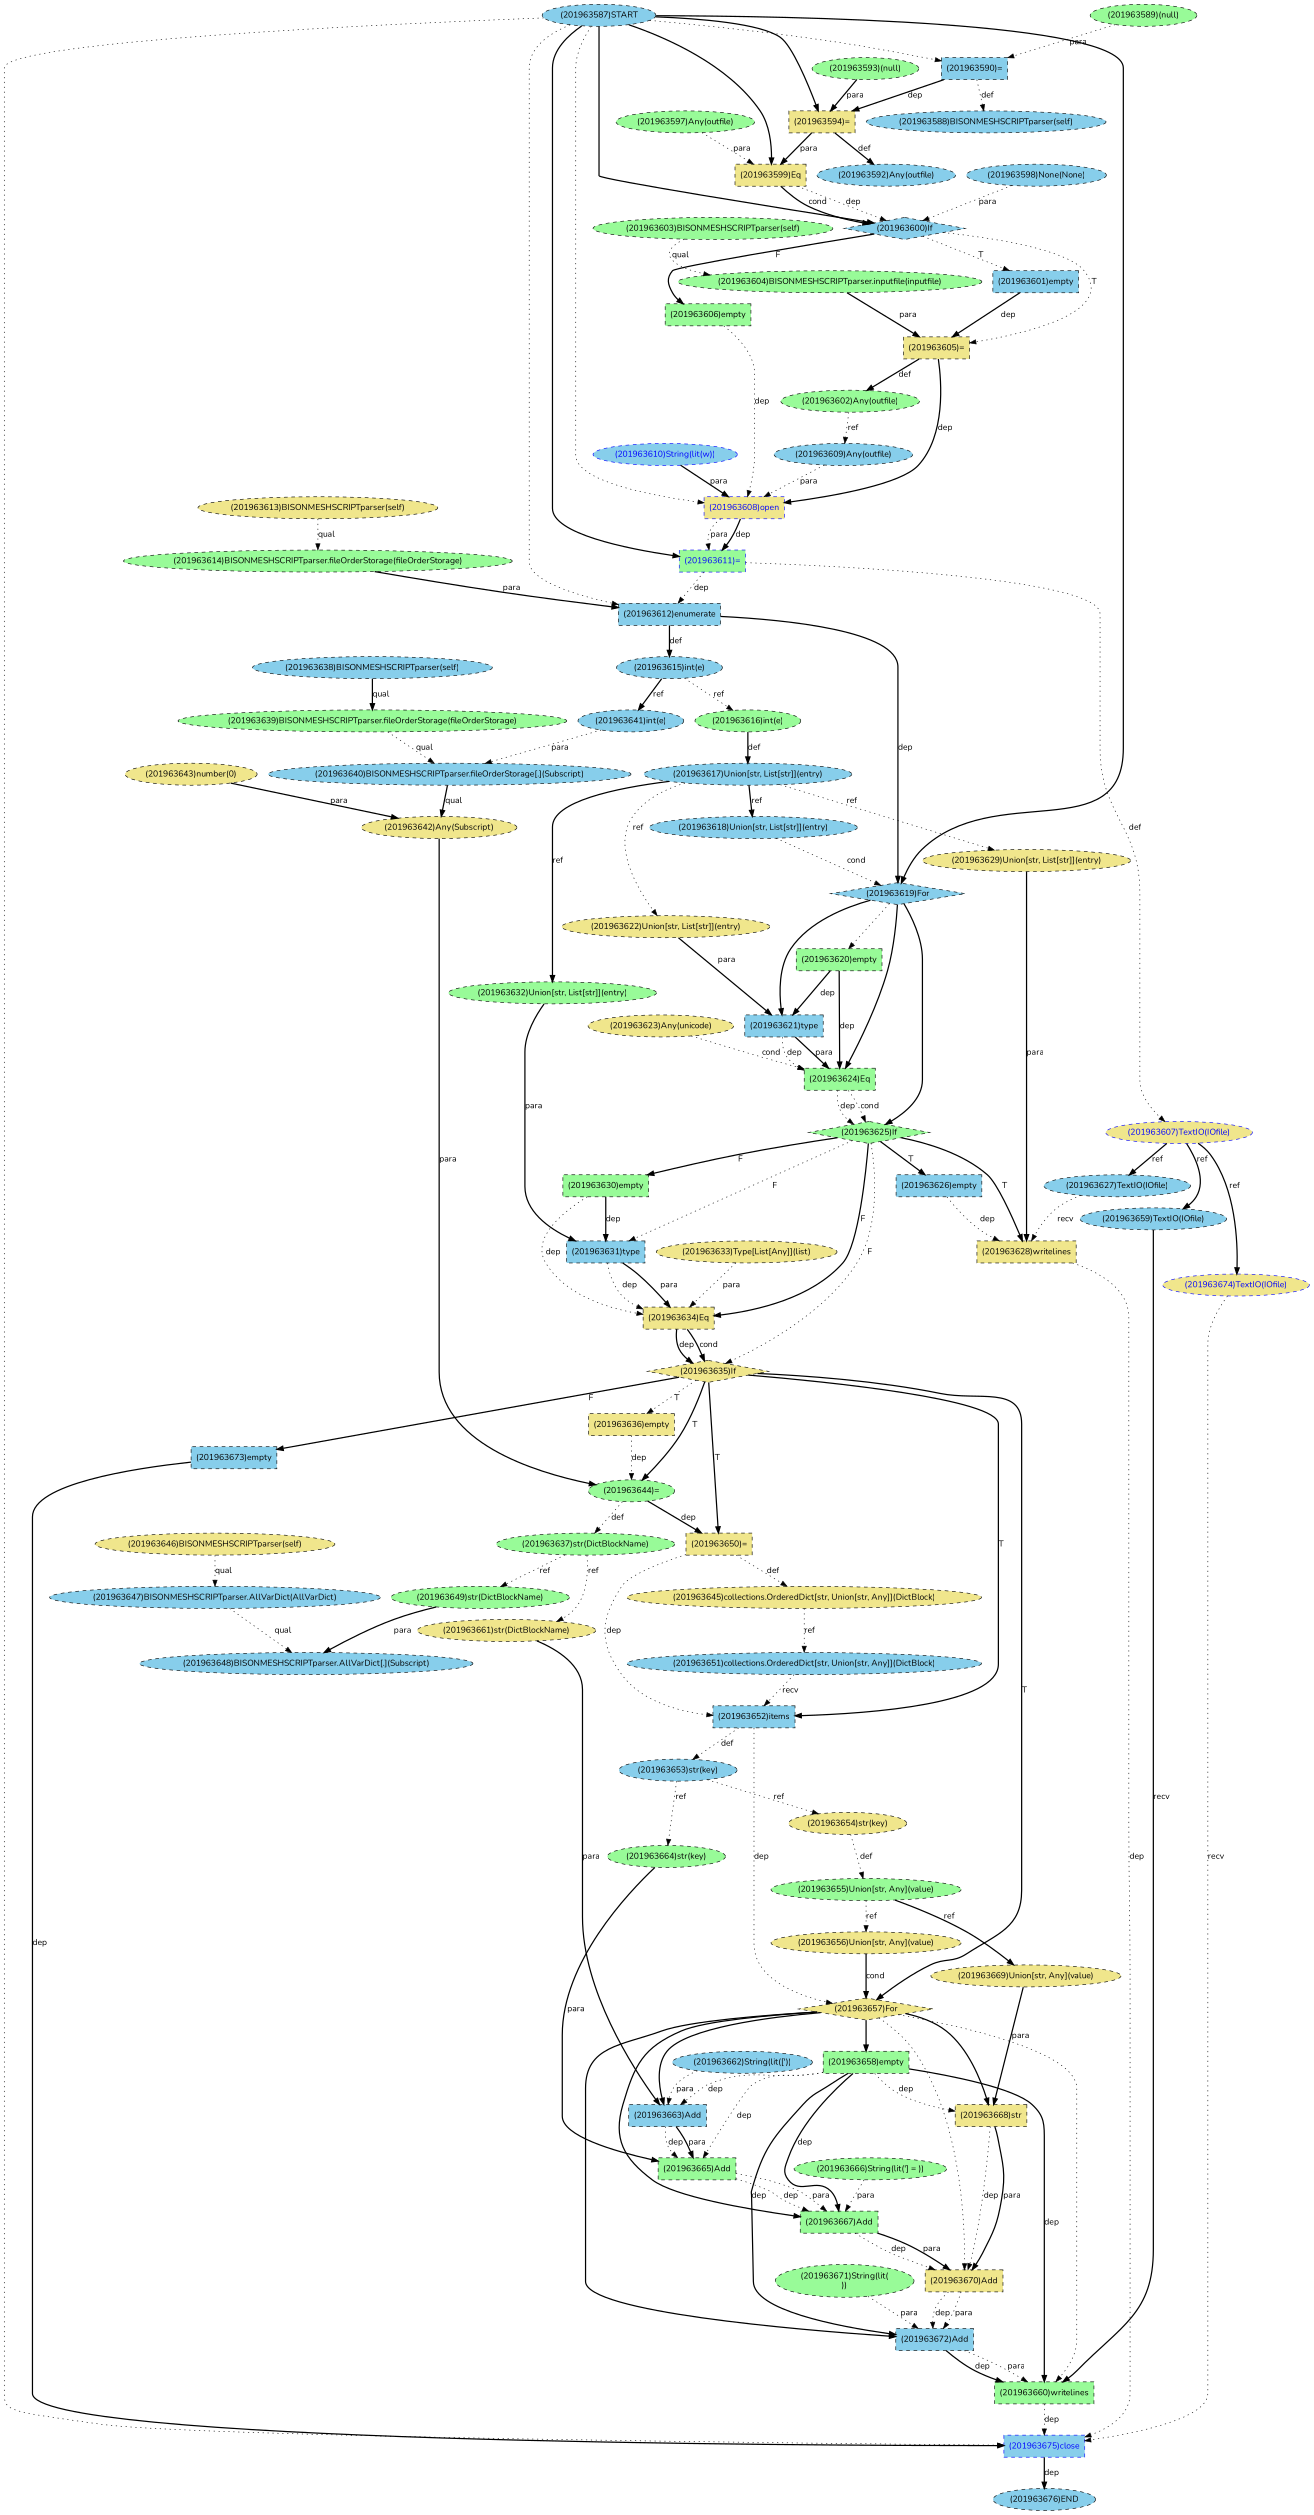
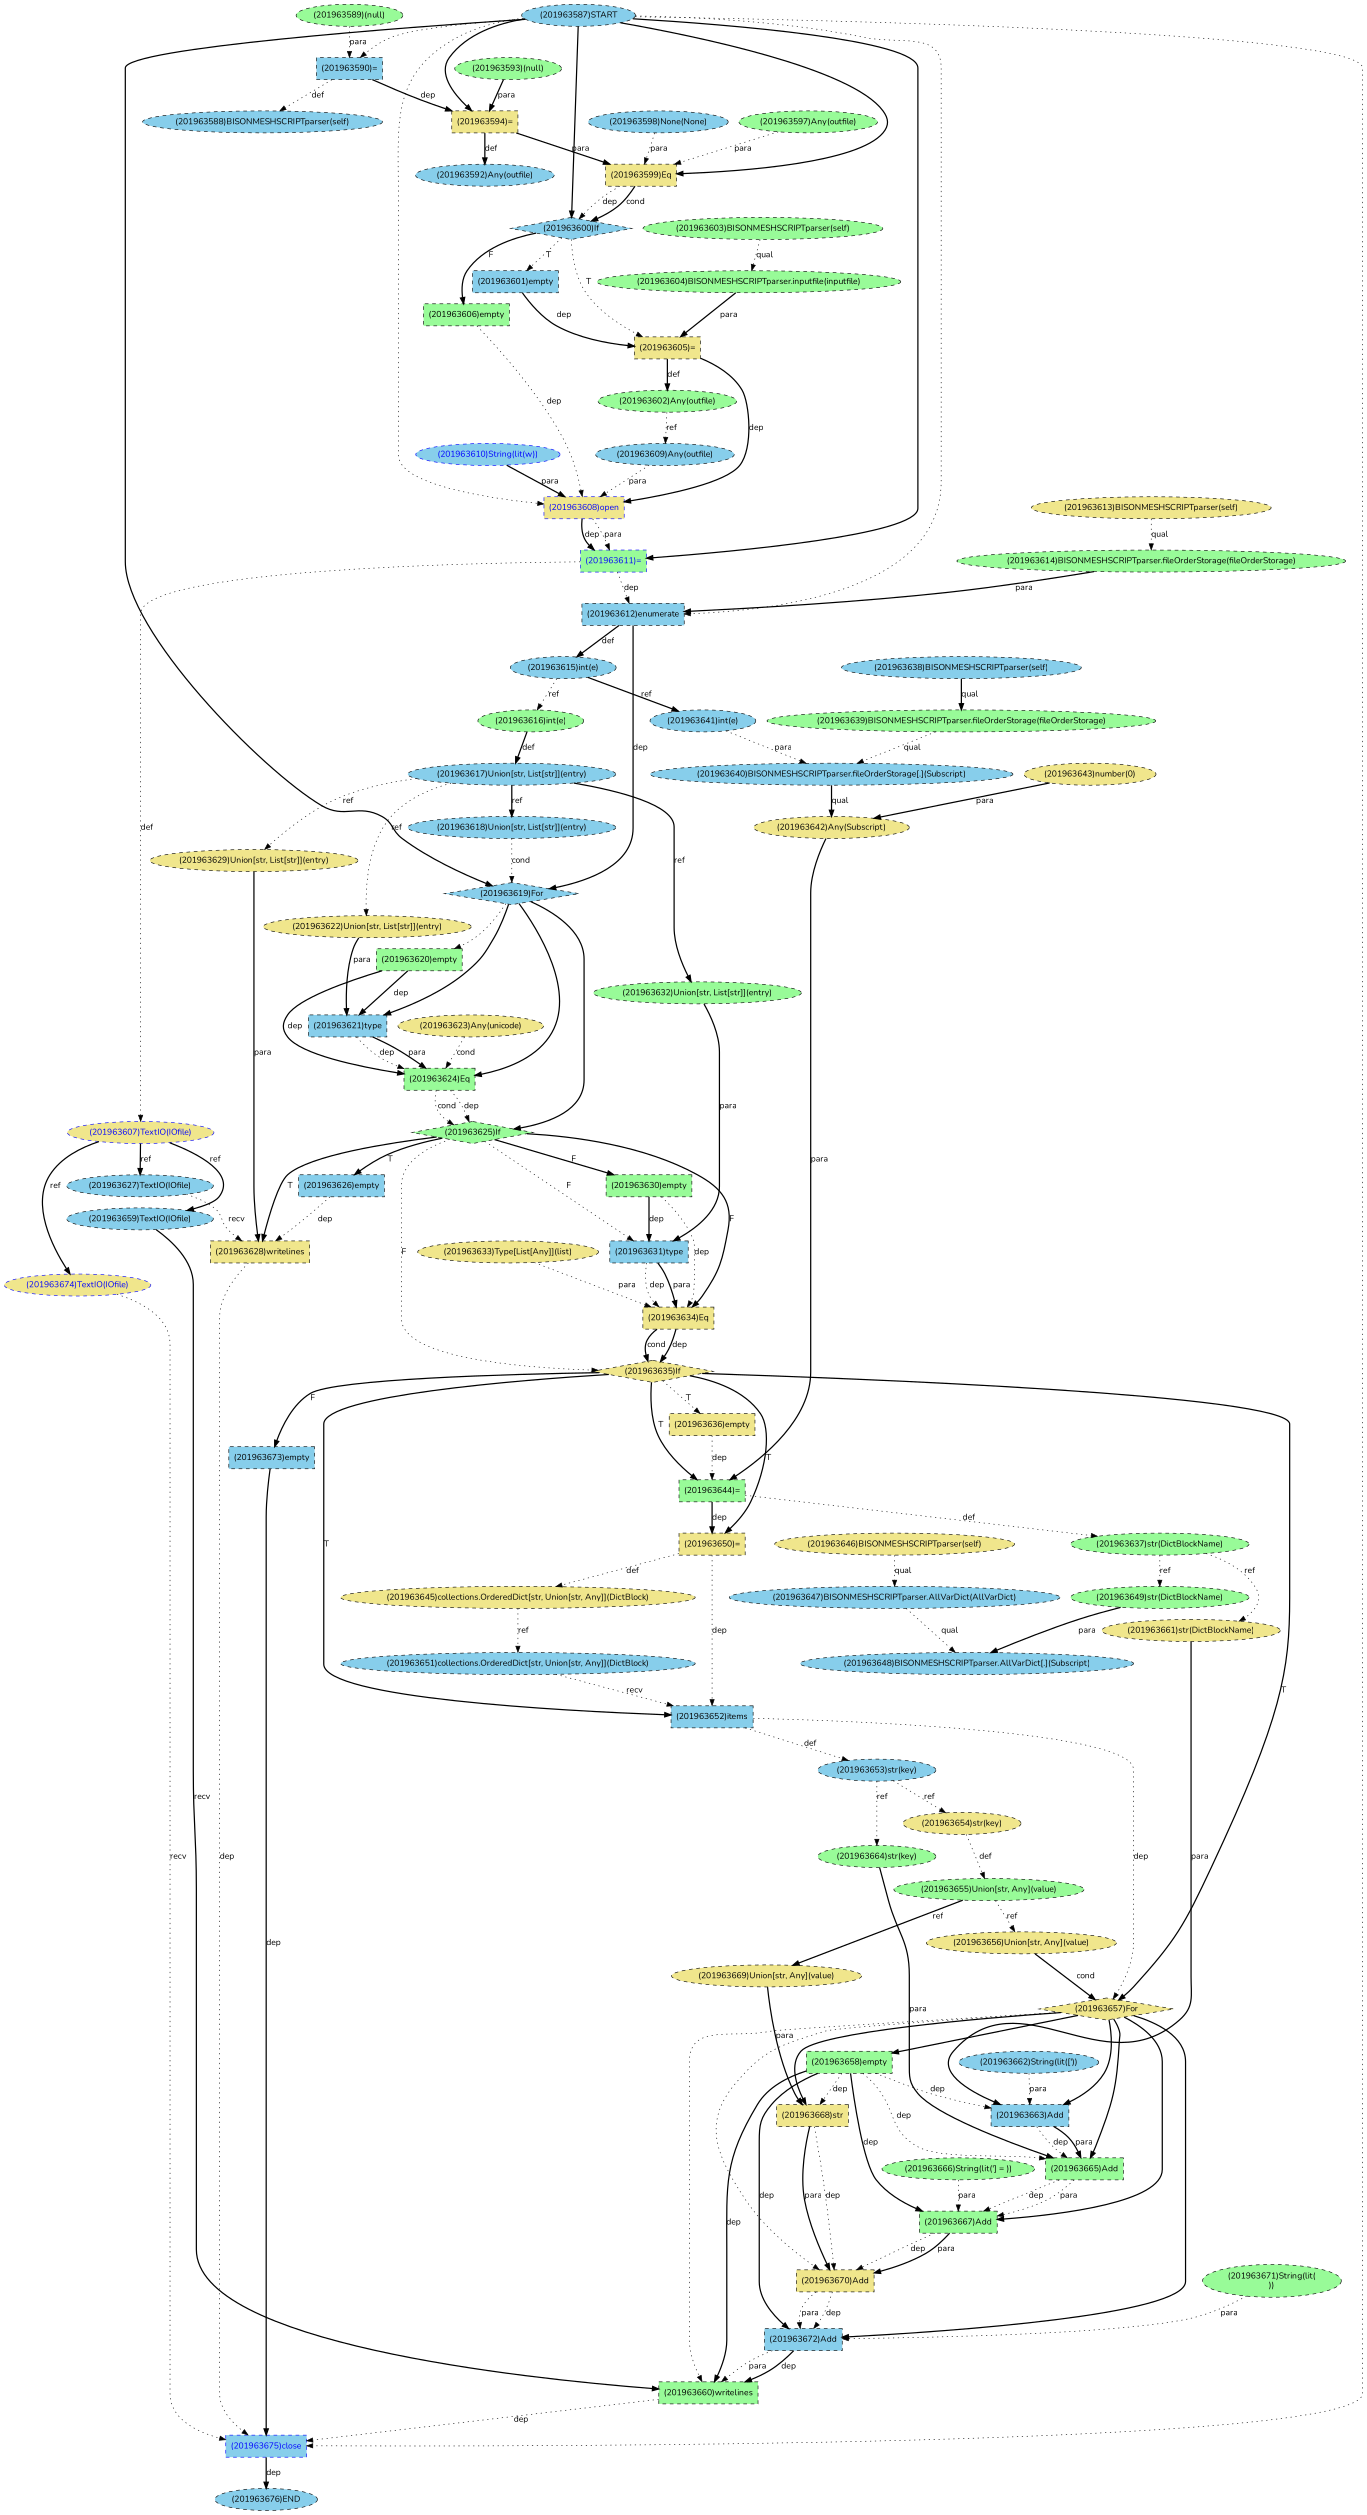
  digraph {
    fontname=Nunito
    node [fillcolor=skyblue fontname=Nunito shape=ellipse style="dashed,filled"]
    edge [fontname=Nunito style=bold]
    n1 [label="(201963590)=" shape=box]
    n2 [label="(201963588)BISONMESHSCRIPTparser(self)"]
    n3 [fillcolor=khaki label="(201963594)=" shape=box]
    n4 [fillcolor=khaki label="(201963599)Eq" shape=box]
    n5 [label="(201963592)Any(outfile)"]
    n6 [label="(201963598)None(None)"]
    n7 [label="(201963600)If" shape=diamond]
    n8 [fillcolor=palegreen label="(201963624)Eq" shape=box]
    n9 [fillcolor=palegreen label="(201963625)If" shape=diamond]
    n10 [label="(201963631)type" shape=box]
    n11 [fillcolor=khaki label="(201963634)Eq" shape=box]
    n12 [fillcolor=palegreen label="(201963630)empty" shape=box]
    n13 [fillcolor=khaki label="(201963635)If" shape=diamond]
    n14 [fillcolor=khaki label="(201963628)writelines" shape=box]
    n15 [label="(201963626)empty" shape=box]
    n16 [fillcolor=palegreen label="(201963602)Any(outfile)"]
    n17 [label="(201963609)Any(outfile)"]
    n18 [color=blue fillcolor=khaki fontcolor=blue label="(201963608)open" shape=box]
    n19 [fillcolor=khaki label="(201963670)Add" shape=box]
    n20 [label="(201963672)Add" shape=box]
    n21 [fillcolor=palegreen label="(201963660)writelines" shape=box]
    n22 [fillcolor=palegreen label="(201963658)empty" shape=box]
    n23 [label="(201963663)Add" shape=box]
    n24 [fillcolor=palegreen label="(201963665)Add" shape=box]
    n25 [fillcolor=palegreen label="(201963667)Add" shape=box]
    n26 [fillcolor=khaki label="(201963668)str" shape=box]
    n27 [color=blue fontcolor=blue label="(201963675)close" shape=box]
    n28 [color=blue fillcolor=khaki fontcolor=blue label="(201963607)TextIO(IOfile)"]
    n29 [label="(201963659)TextIO(IOfile)"]
    n30 [label="(201963627)TextIO(IOfile)"]
    n31 [color=blue fillcolor=khaki fontcolor=blue label="(201963674)TextIO(IOfile)"]
    n32 [label="(201963601)empty" shape=box]
    n33 [fillcolor=khaki label="(201963605)=" shape=box]
    n34 [label="(201963676)END" shape=""]
    n35 [label="(201963662)String(lit(['))"]
    n36 [fillcolor=palegreen label="(201963639)BISONMESHSCRIPTparser.fileOrderStorage(fileOrderStorage)"]
    n37 [label="(201963640)BISONMESHSCRIPTparser.fileOrderStorage[.](Subscript)"]
    n38 [fillcolor=khaki label="(201963642)Any(Subscript)"]
-   n39 [fillcolor=palegreen label="(201963644)="]
+   n39 [fillcolor=palegreen label="(201963644)=" shape=box]
    n40 [fillcolor=khaki label="(201963650)=" shape=box]
    n41 [fillcolor=palegreen label="(201963637)str(DictBlockName)"]
    n42 [fillcolor=khaki label="(201963645)collections.OrderedDict[str, Union[str, Any]](DictBlock)"]
    n43 [label="(201963652)items" shape=box]
    n44 [fillcolor=palegreen label="(201963649)str(DictBlockName)"]
    n45 [fillcolor=khaki label="(201963661)str(DictBlockName)"]
    n46 [label="(201963641)int(e)"]
    n47 [color=blue fillcolor=palegreen fontcolor=blue label="(201963611)=" shape=box]
    n48 [label="(201963612)enumerate" shape=box]
    n49 [label="(201963651)collections.OrderedDict[str, Union[str, Any]](DictBlock)"]
    n50 [label="(201963587)START" shape=""]
    n51 [label="(201963619)For" shape=diamond]
    n52 [label="(201963621)type" shape=box]
    n53 [fillcolor=palegreen label="(201963620)empty" shape=box]
    n54 [label="(201963615)int(e)"]
    n55 [fillcolor=palegreen label="(201963606)empty" shape=box]
    n56 [label="(201963648)BISONMESHSCRIPTparser.AllVarDict[.](Subscript)"]
    n57 [fillcolor=palegreen label="(201963589)(null)"]
    n58 [fillcolor=khaki label="(201963657)For" shape=diamond]
    n59 [label="(201963673)empty" shape=box]
    n60 [fillcolor=khaki label="(201963636)empty" shape=box]
    n61 [label="(201963653)str(key)"]
    n62 [fillcolor=khaki label="(201963629)Union[str, List[str]](entry)"]
    n63 [fillcolor=palegreen label="(201963664)str(key)"]
    n64 [label="(201963647)BISONMESHSCRIPTparser.AllVarDict(AllVarDict)"]
    n65 [fillcolor=palegreen label="(201963666)String(lit('] = ))"]
    n66 [fillcolor=khaki label="(201963669)Union[str, Any](value)"]
    n67 [fillcolor=palegreen label="(201963616)int(e)"]
    n68 [label="(201963617)Union[str, List[str]](entry)"]
    n69 [fillcolor=khaki label="(201963622)Union[str, List[str]](entry)"]
    n70 [fillcolor=palegreen label="(201963632)Union[str, List[str]](entry)"]
    n71 [label="(201963618)Union[str, List[str]](entry)"]
    n72 [fillcolor=palegreen label="(201963603)BISONMESHSCRIPTparser(self)"]
    n73 [fillcolor=palegreen label="(201963604)BISONMESHSCRIPTparser.inputfile(inputfile)"]
    n74 [color=blue fontcolor=blue label="(201963610)String(lit(w))"]
    n75 [fillcolor=khaki label="(201963613)BISONMESHSCRIPTparser(self)"]
    n76 [fillcolor=palegreen label="(201963614)BISONMESHSCRIPTparser.fileOrderStorage(fileOrderStorage)"]
    n77 [fillcolor=palegreen label="(201963597)Any(outfile)"]
    n78 [fillcolor=palegreen label="(201963671)String(lit(\n))"]
    n79 [fillcolor=palegreen label="(201963655)Union[str, Any](value)"]
    n80 [fillcolor=khaki label="(201963656)Union[str, Any](value)"]
    n81 [fillcolor=khaki label="(201963654)str(key)"]
    n82 [fillcolor=khaki label="(201963643)number(0)"]
    n83 [label="(201963638)BISONMESHSCRIPTparser(self)"]
    n84 [fillcolor=khaki label="(201963633)Type[List[Any]](list)"]
    n85 [fillcolor=khaki label="(201963646)BISONMESHSCRIPTparser(self)"]
    n86 [fillcolor=palegreen label="(201963593)(null)"]
    n87 [fillcolor=khaki label="(201963623)Any(unicode)"]
    n1 -> n2 [label=def style=dotted]
    n1 -> n3 [label=dep]
    n3 -> n4 [label=para]
    n3 -> n5 [label=def]
    n4 -> n7 [label=dep style=dotted]
    n4 -> n7 [label=cond]
-   n6 -> n7 [label=para style=dotted]
+   n6 -> n4 [label=para style=dotted]
    n7 -> n32 [label=T style=dotted]
    n7 -> n33 [label=T style=dotted]
    n7 -> n55 [label=F]
    n8 -> n9 [label=dep style=dotted]
    n8 -> n9 [label=cond style=dotted]
    n9 -> n10 [label=F style=dotted]
    n9 -> n11 [label=F]
    n9 -> n12 [label=F]
    n9 -> n13 [label=F style=dotted]
    n9 -> n14 [label=T]
    n9 -> n15 [label=T]
    n10 -> n11 [label=dep style=dotted]
    n10 -> n11 [label=para]
    n11 -> n13 [label=dep]
    n11 -> n13 [label=cond]
    n12 -> n10 [label=dep]
    n12 -> n11 [label=dep style=dotted]
    n13 -> n39 [label=T]
    n13 -> n40 [label=T]
    n13 -> n43 [label=T]
    n13 -> n58 [label=T]
    n13 -> n59 [label=F]
    n13 -> n60 [label=T style=dotted]
    n14 -> n27 [label=dep style=dotted]
    n15 -> n14 [label=dep style=dotted]
    n16 -> n17 [label=ref style=dotted]
    n17 -> n18 [label=para style=dotted]
    n18 -> n47 [label=dep]
    n18 -> n47 [label=para style=dotted]
    n19 -> n20 [label=dep style=dotted]
    n19 -> n20 [label=para style=dotted]
    n20 -> n21 [label=dep]
    n20 -> n21 [label=para style=dotted]
    n21 -> n27 [label=dep style=dotted]
    n22 -> n20 [label=dep]
    n22 -> n21 [label=dep]
    n22 -> n23 [label=dep style=dotted]
    n22 -> n24 [label=dep style=dotted]
    n22 -> n25 [label=dep]
    n22 -> n26 [label=dep style=dotted]
    n23 -> n24 [label=dep style=dotted]
    n23 -> n24 [label=para]
    n24 -> n25 [label=dep style=dotted]
    n24 -> n25 [label=para style=dotted]
    n25 -> n19 [label=dep style=dotted]
    n25 -> n19 [label=para]
    n26 -> n19 [label=dep style=dotted]
    n26 -> n19 [label=para]
    n27 -> n34 [label=dep]
    n28 -> n29 [label=ref]
    n28 -> n30 [label=ref]
    n28 -> n31 [label=ref]
    n29 -> n21 [label=recv]
    n30 -> n14 [label=recv style=dotted]
    n31 -> n27 [label=recv style=dotted]
    n32 -> n33 [label=dep]
    n33 -> n16 [label=def]
    n33 -> n18 [label=dep]
    n35 -> n23 [label=para style=dotted]
    n36 -> n37 [label=qual style=dotted]
    n37 -> n38 [label=qual]
    n38 -> n39 [label=para]
    n39 -> n40 [label=dep]
    n39 -> n41 [label=def style=dotted]
    n40 -> n42 [label=def style=dotted]
    n40 -> n43 [label=dep style=dotted]
    n41 -> n44 [label=ref style=dotted]
    n41 -> n45 [label=ref style=dotted]
    n42 -> n49 [label=ref style=dotted]
    n43 -> n58 [label=dep style=dotted]
    n43 -> n61 [label=def style=dotted]
    n44 -> n56 [label=para]
    n45 -> n23 [label=para]
    n46 -> n37 [label=para style=dotted]
    n47 -> n28 [label=def style=dotted]
    n47 -> n48 [label=dep style=dotted]
    n48 -> n51 [label=dep]
    n48 -> n54 [label=def]
    n49 -> n43 [label=recv style=dotted]
    n50 -> n1 [style=dotted]
    n50 -> n3
    n50 -> n4
    n50 -> n7
    n50 -> n18 [style=dotted]
    n50 -> n27 [style=dotted]
    n50 -> n47
    n50 -> n48 [style=dotted]
    n50 -> n51
    n51 -> n8
    n51 -> n9
    n51 -> n52
    n51 -> n53 [style=dotted]
    n52 -> n8 [label=dep style=dotted]
    n52 -> n8 [label=para]
    n53 -> n8 [label=dep]
    n53 -> n52 [label=dep]
    n54 -> n46 [label=ref]
    n54 -> n67 [label=ref style=dotted]
    n55 -> n18 [label=dep style=dotted]
    n57 -> n1 [label=para style=dotted]
    n58 -> n19 [style=dotted]
    n58 -> n20
    n58 -> n21 [style=dotted]
    n58 -> n22
    n58 -> n23
+   n58 -> n24
    n58 -> n25
    n58 -> n26
    n59 -> n27 [label=dep]
    n60 -> n39 [label=dep style=dotted]
    n61 -> n63 [label=ref style=dotted]
    n61 -> n81 [label=ref style=dotted]
    n62 -> n14 [label=para]
    n63 -> n24 [label=para]
    n64 -> n56 [label=qual style=dotted]
    n65 -> n25 [label=para style=dotted]
    n66 -> n26 [label=para]
    n67 -> n68 [label=def]
    n68 -> n62 [label=ref style=dotted]
    n68 -> n69 [label=ref style=dotted]
    n68 -> n70 [label=ref]
    n68 -> n71 [label=ref]
    n69 -> n52 [label=para]
    n70 -> n10 [label=para]
    n71 -> n51 [label=cond style=dotted]
    n72 -> n73 [label=qual style=dotted]
    n73 -> n33 [label=para]
    n74 -> n18 [label=para]
    n75 -> n76 [label=qual style=dotted]
    n76 -> n48 [label=para]
    n77 -> n4 [label=para style=dotted]
    n78 -> n20 [label=para style=dotted]
    n79 -> n66 [label=ref]
    n79 -> n80 [label=ref style=dotted]
    n80 -> n58 [label=cond]
    n81 -> n79 [label=def style=dotted]
    n82 -> n38 [label=para]
    n83 -> n36 [label=qual]
    n84 -> n11 [label=para style=dotted]
    n85 -> n64 [label=qual style=dotted]
    n86 -> n3 [label=para]
    n87 -> n8 [label=cond style=dotted]
  }
